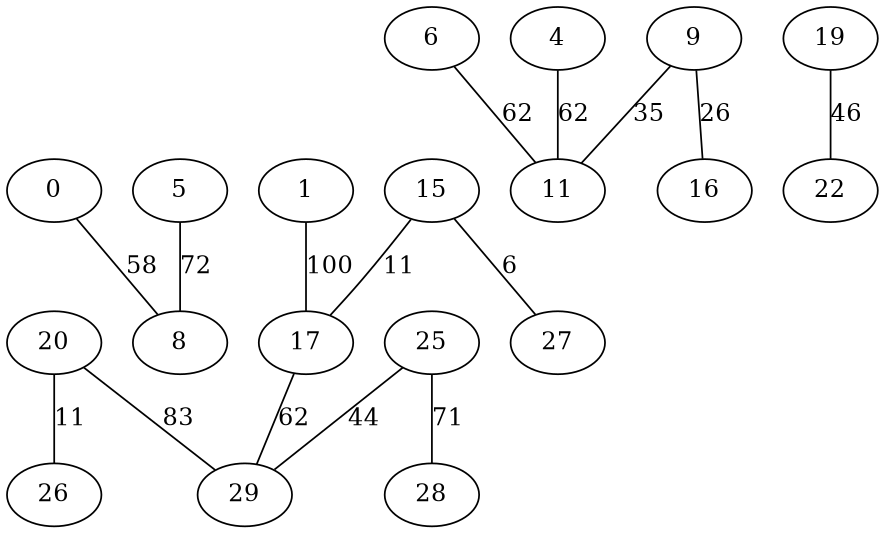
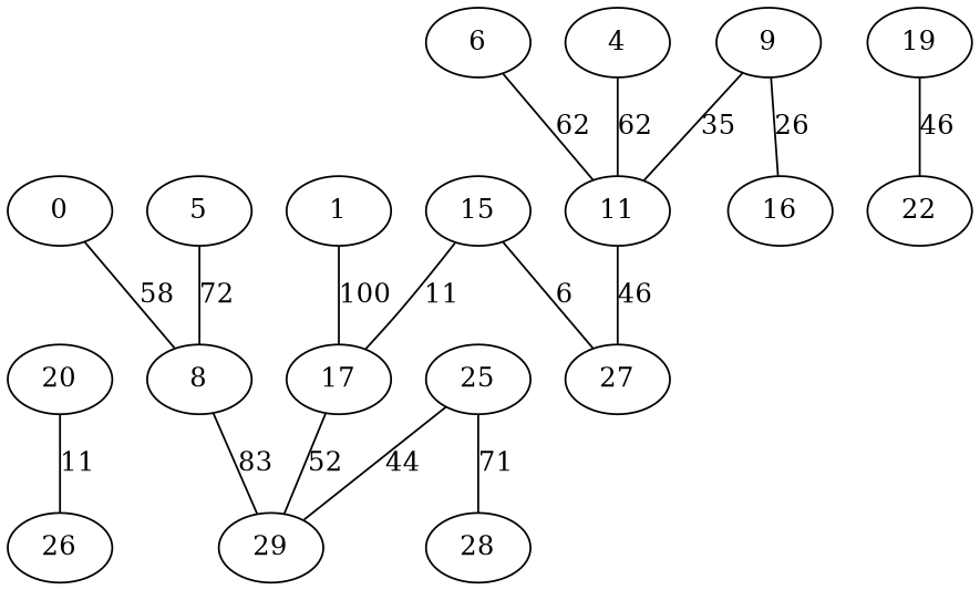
  graph {
    n1 [label=0]
    n2 [label=8]
    n3 [label=1]
    n4 [label=17]
    n5 [label=29]
    n6 [label=28]
    n7 [label=4]
    n8 [label=11]
    n9 [label=27]
    n10 [label=5]
    n11 [label=16]
    n12 [label=6]
    n13 [label=9]
    n14 [label=15]
    n15 [label=19]
    n16 [label=22]
    n17 [label=20]
    n18 [label=26]
    n19 [label=25]
    n1 -- n2 [label=58]
    n3 -- n4 [label=100]
-   n4 -- n5 [label=62]
+   n4 -- n5 [label=52]
    n7 -- n8 [label=62]
+   n8 -- n9 [label=46]
    n10 -- n2 [label=72]
    n12 -- n8 [label=62]
    n13 -- n8 [label=35]
    n13 -- n11 [label=26]
    n14 -- n4 [label=11]
    n14 -- n9 [label=6]
    n15 -- n16 [label=46]
-   n17 -- n5 [label=83]
+   n2 -- n5 [label=83]
    n17 -- n18 [label=11]
    n19 -- n5 [label=44]
    n19 -- n6 [label=71]
  }
